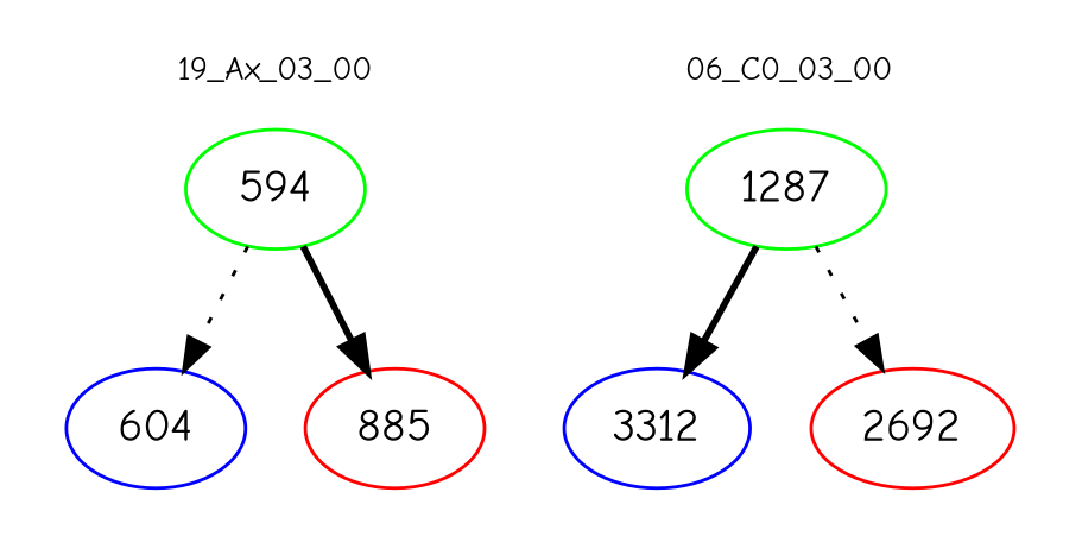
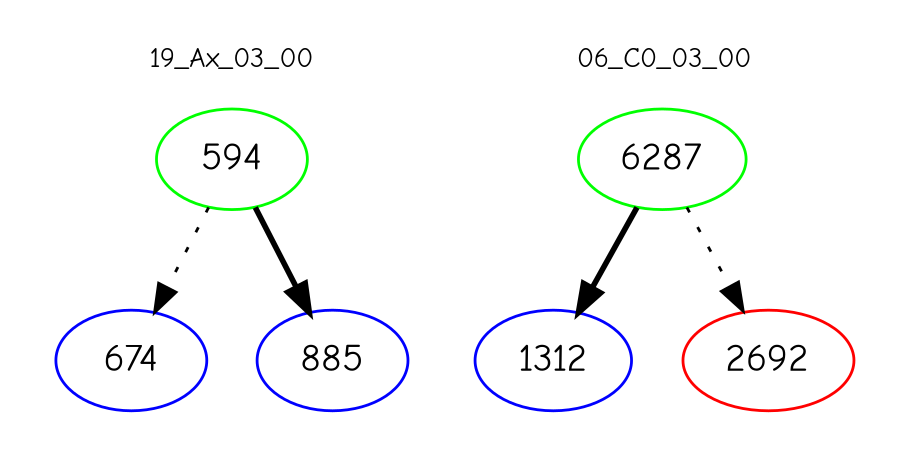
  digraph {
    fontname="Comic Neue"
    node [color=green fontname="Comic Neue"]
    edge [color=black fontname="Comic Neue" style=dotted]
    n1 [label=594]
-   n2 [color=blue label=604]
-   n3 [color=red label=885]
-   n4 [label=1287]
-   n5 [color=blue label=3312]
+   n2 [color=blue label=674]
+   n3 [color=blue label=885]
+   n4 [label=6287]
+   n5 [color=blue label=1312]
    n6 [color=red label=2692]
    subgraph cluster_1 {
      color=white
      fontsize=10
      label="19_Ax_03_00"
      n1
      n2
      n3
    }
    subgraph cluster_2 {
      color=white
      fontsize=10
      label="06_C0_03_00"
      n4
      n5
      n6
    }
    n1 -> n2
    n1 -> n3 [style=bold]
    n4 -> n5 [style=bold]
    n4 -> n6
  }
